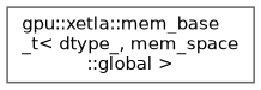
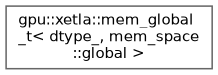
  digraph {
    rankdir=TB
-   n1 [color=grey40 fillcolor=white fontname=Helvetica fontsize=10 height=0.2 label="gpu::xetla::mem_base\l_t\< dtype_, mem_space\l::global \>" shape=box style=filled width=0.4]
+   n1 [color=grey40 fillcolor=white fontname=Helvetica fontsize=10 height=0.2 label="gpu::xetla::mem_global\l_t\< dtype_, mem_space\l::global \>" shape=box style=filled width=0.4]
  }
